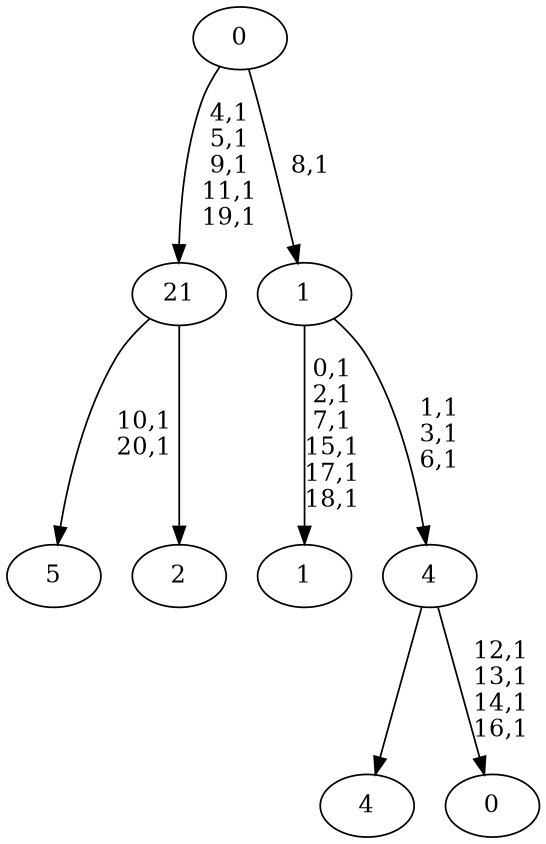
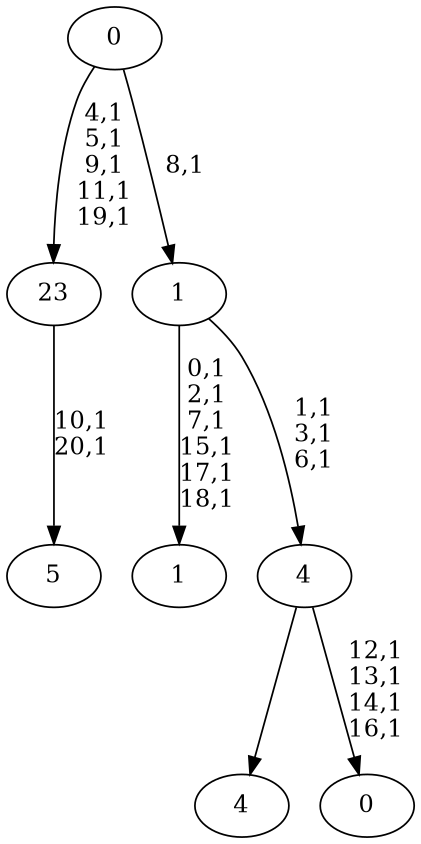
  digraph {
    n1 [label=4]
    n2 [label=5]
-   n3 [label=2]
-   21
+   21 [label=23]
    n5 [label=1]
    n6 [label=0]
    4
    1
    0
    21 -> n2 [label="10,1\n20,1"]
-   21 -> n3
    4 -> n1
    4 -> n6 [label="12,1\n13,1\n14,1\n16,1"]
    1 -> n5 [label="0,1\n2,1\n7,1\n15,1\n17,1\n18,1"]
    1 -> 4 [label="1,1\n3,1\n6,1"]
    0 -> 21 [label="4,1\n5,1\n9,1\n11,1\n19,1"]
    0 -> 1 [label="8,1"]
  }
